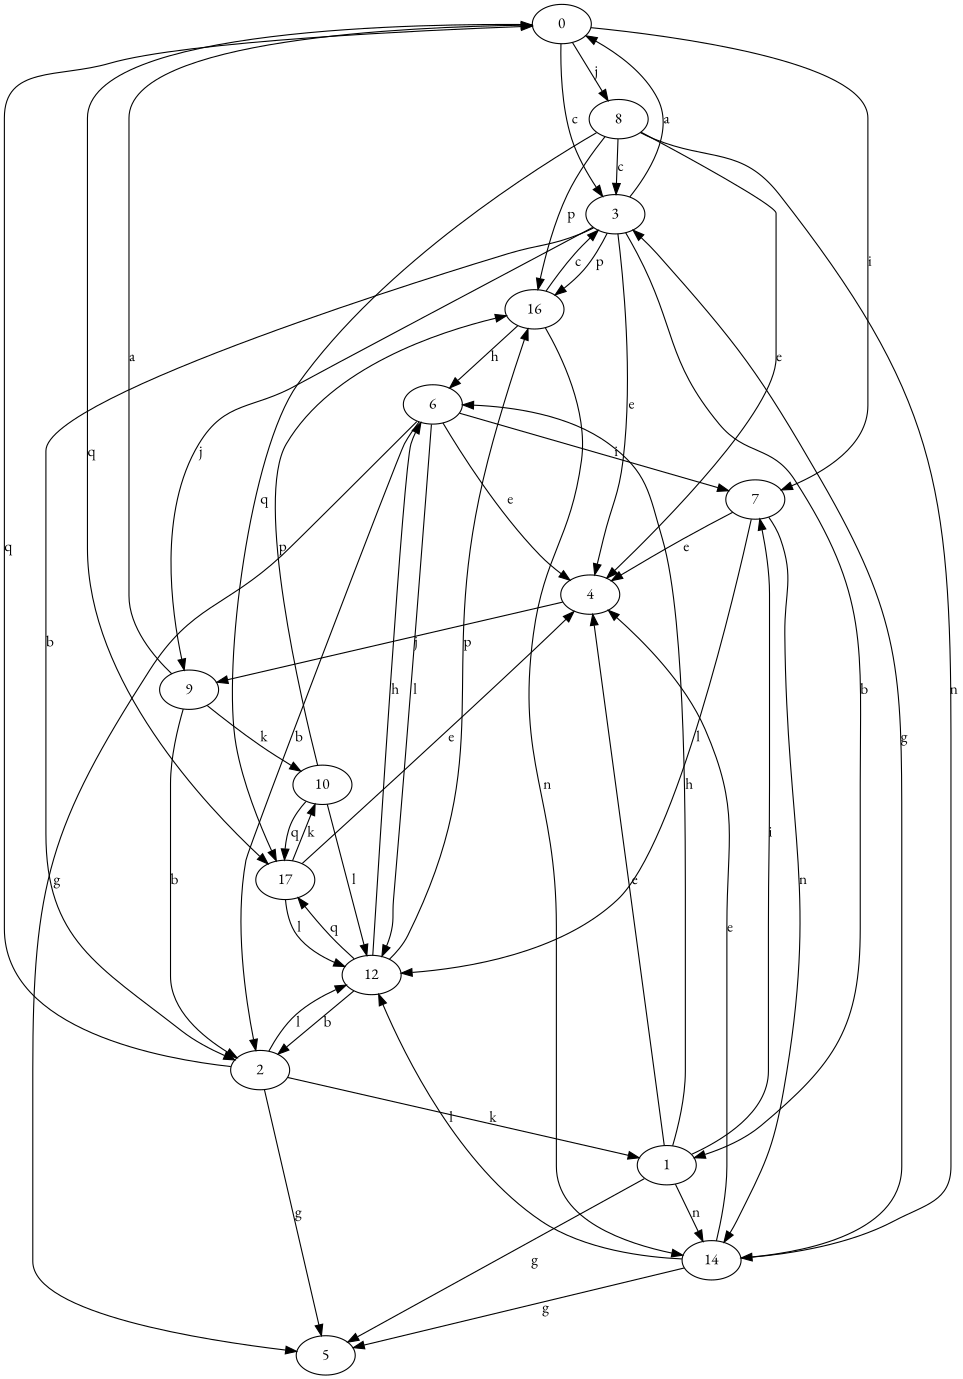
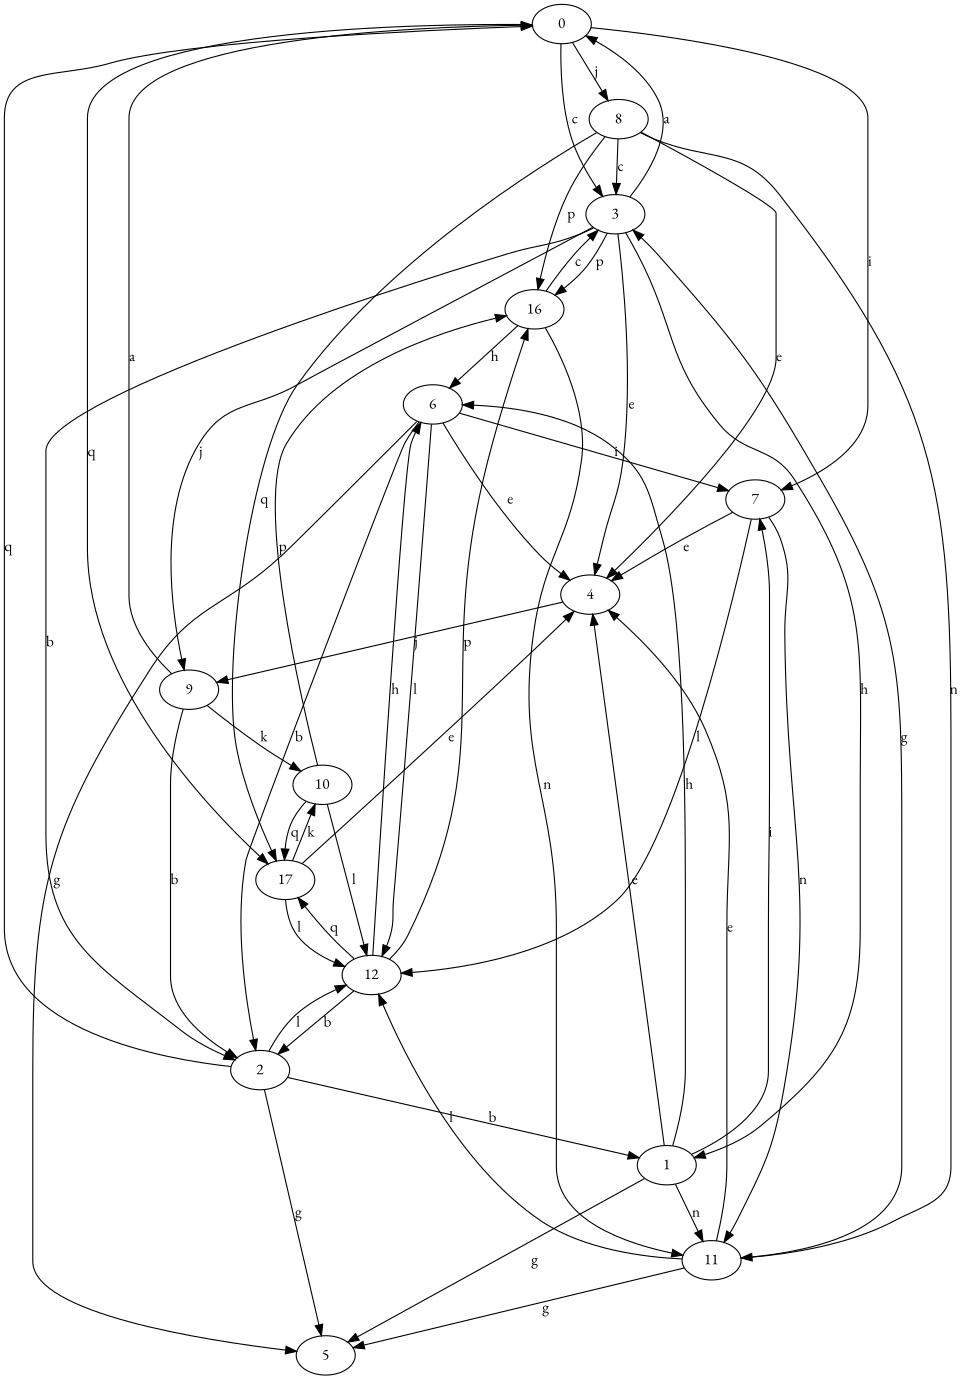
  strict digraph {
    fontname="EB Garamond"
    node [fontname="EB Garamond"]
    edge [fontname="EB Garamond"]
    0
    3
    7
    17
    8
    1
    4
    2
    9
    16
-   14
+   14 [label=11]
    12
    10
    5
    6
    0 -> 3 [label=c]
    0 -> 7 [label=i]
    0 -> 17 [label=q]
    0 -> 8 [label=j]
    3 -> 0 [label=a]
-   3 -> 1 [label=b]
+   3 -> 1 [label=h]
    3 -> 4 [label=e]
    3 -> 2 [label=b]
    3 -> 9 [label=j]
    3 -> 16 [label=p]
    7 -> 4 [label=e]
    7 -> 14 [label=n]
    7 -> 12 [label=l]
    17 -> 4 [label=e]
    17 -> 12 [label=l]
    17 -> 10 [label=k]
    8 -> 3 [label=c]
    8 -> 17 [label=q]
    8 -> 4 [label=e]
    8 -> 16 [label=p]
    8 -> 14 [label=n]
    1 -> 7 [label=i]
    1 -> 4 [label=e]
    1 -> 14 [label=n]
    1 -> 5 [label=g]
    1 -> 6 [label=h]
    4 -> 9 [label=j]
    2 -> 0 [label=q]
-   2 -> 1 [label=k]
+   2 -> 1 [label=b]
    2 -> 12 [label=l]
    2 -> 5 [label=g]
    9 -> 0 [label=a]
    9 -> 2 [label=b]
    9 -> 10 [label=k]
    16 -> 3 [label=c]
    16 -> 14 [label=n]
    16 -> 6 [label=h]
    14 -> 3 [label=g]
    14 -> 4 [label=e]
    14 -> 12 [label=l]
    14 -> 5 [label=g]
    12 -> 17 [label=q]
    12 -> 2 [label=b]
    12 -> 16 [label=p]
    12 -> 6 [label=h]
    10 -> 17 [label=q]
    10 -> 16 [label=p]
    10 -> 12 [label=l]
    6 -> 7 [label=i]
    6 -> 4 [label=e]
    6 -> 2 [label=b]
    6 -> 12 [label=l]
    6 -> 5 [label=g]
  }
